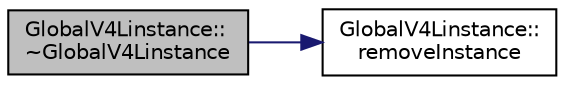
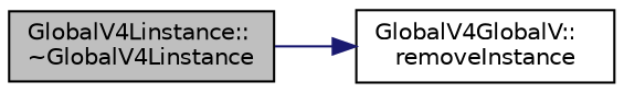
  digraph {
    rankdir=LR
    node [color=black fontname=Helvetica fontsize=10 shape=record style=filled]
    n1 [fillcolor=grey75 fontcolor=black height=0.2 label="GlobalV4Linstance::\l~GlobalV4Linstance" width=0.4]
-   n2 [fillcolor=white height=0.2 label="GlobalV4Linstance::\lremoveInstance" width=0.4]
+   n2 [fillcolor=white height=0.2 label="GlobalV4GlobalV::\lremoveInstance" width=0.4]
    n1 -> n2 [color=midnightblue fontname=Helvetica fontsize=10 labelfontname=Helvetica labelfontsize=10 style=solid]
  }
